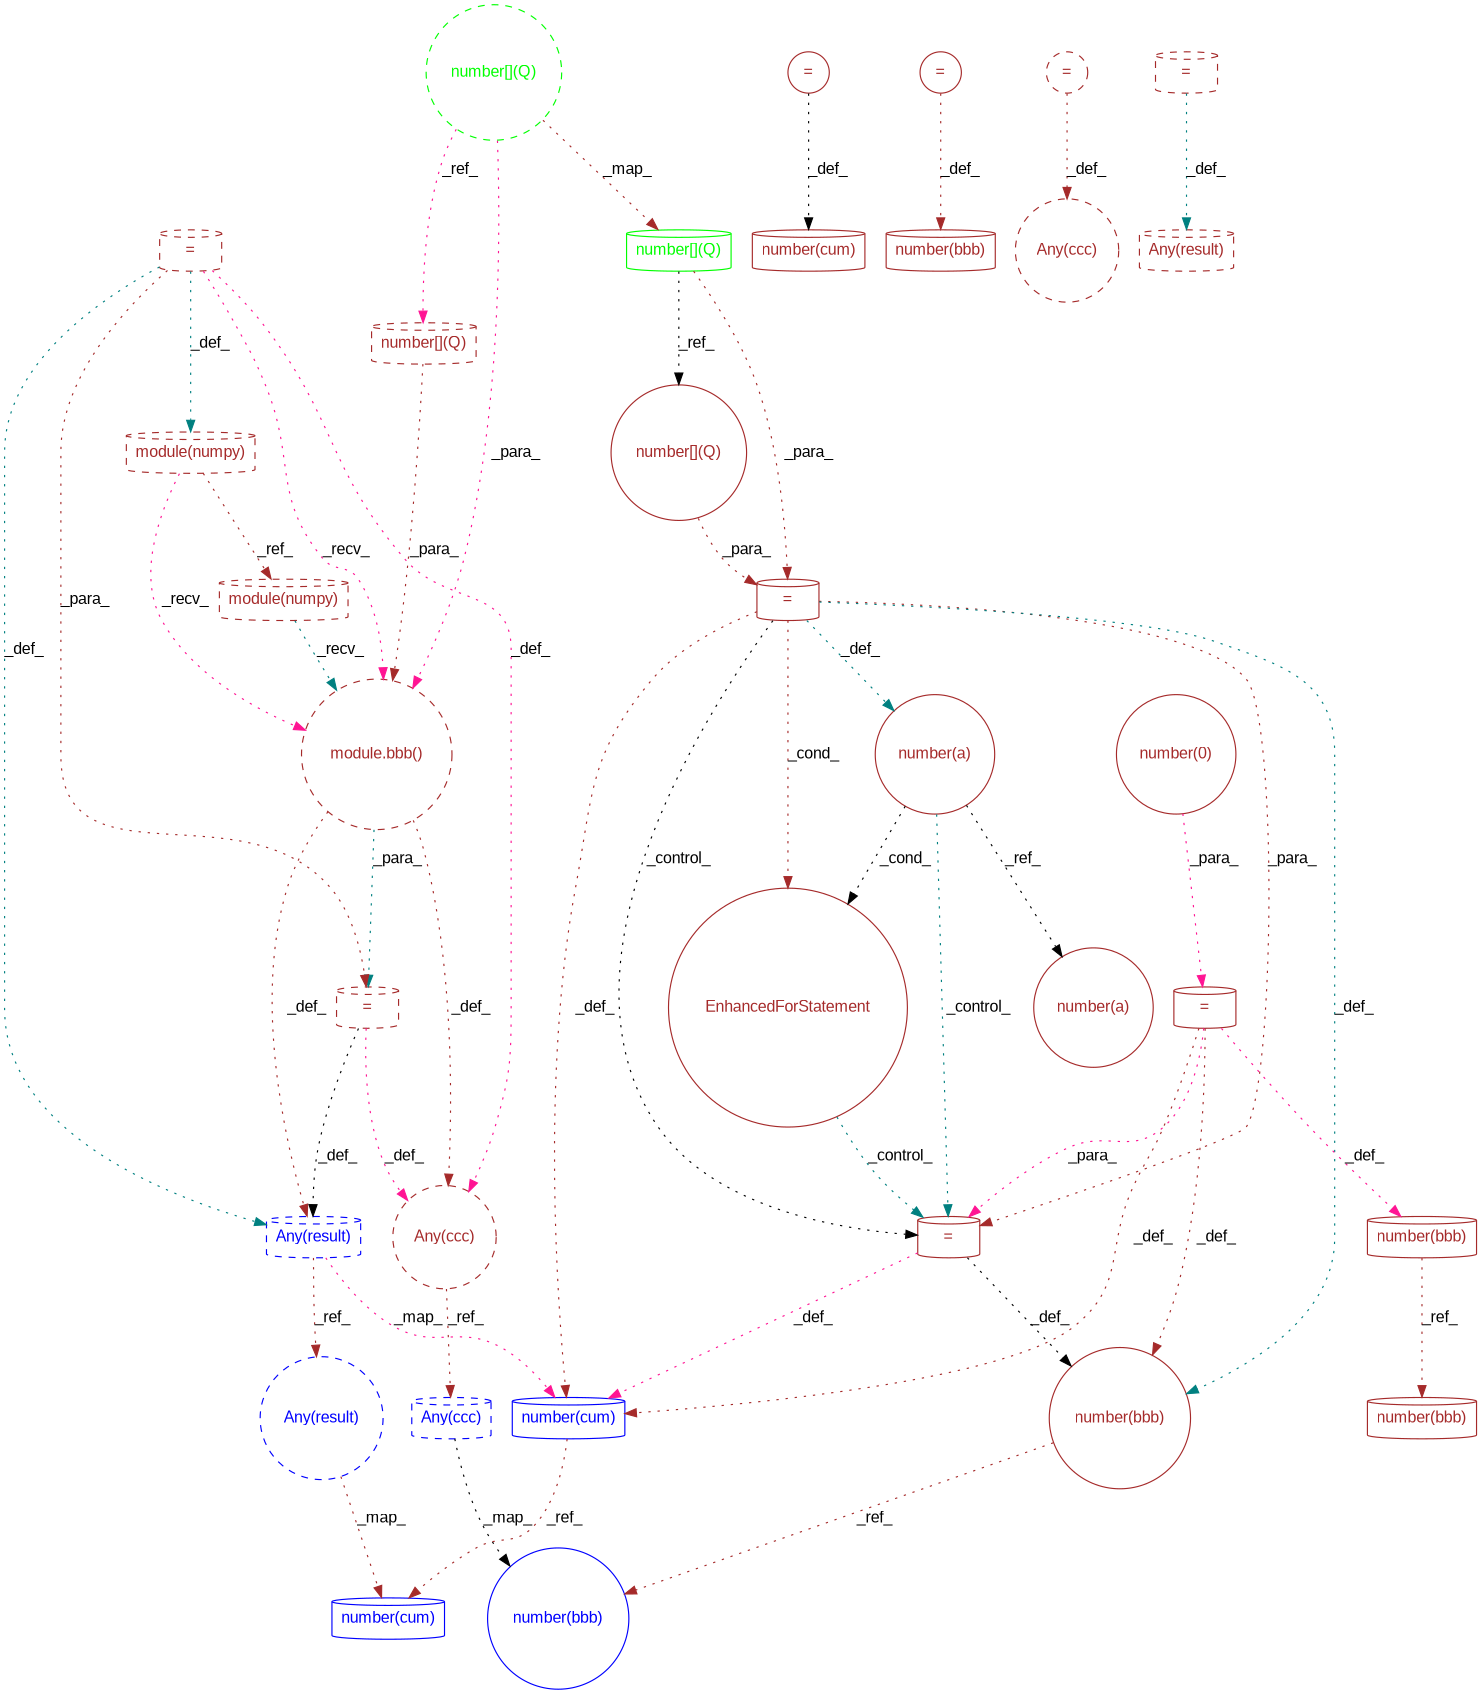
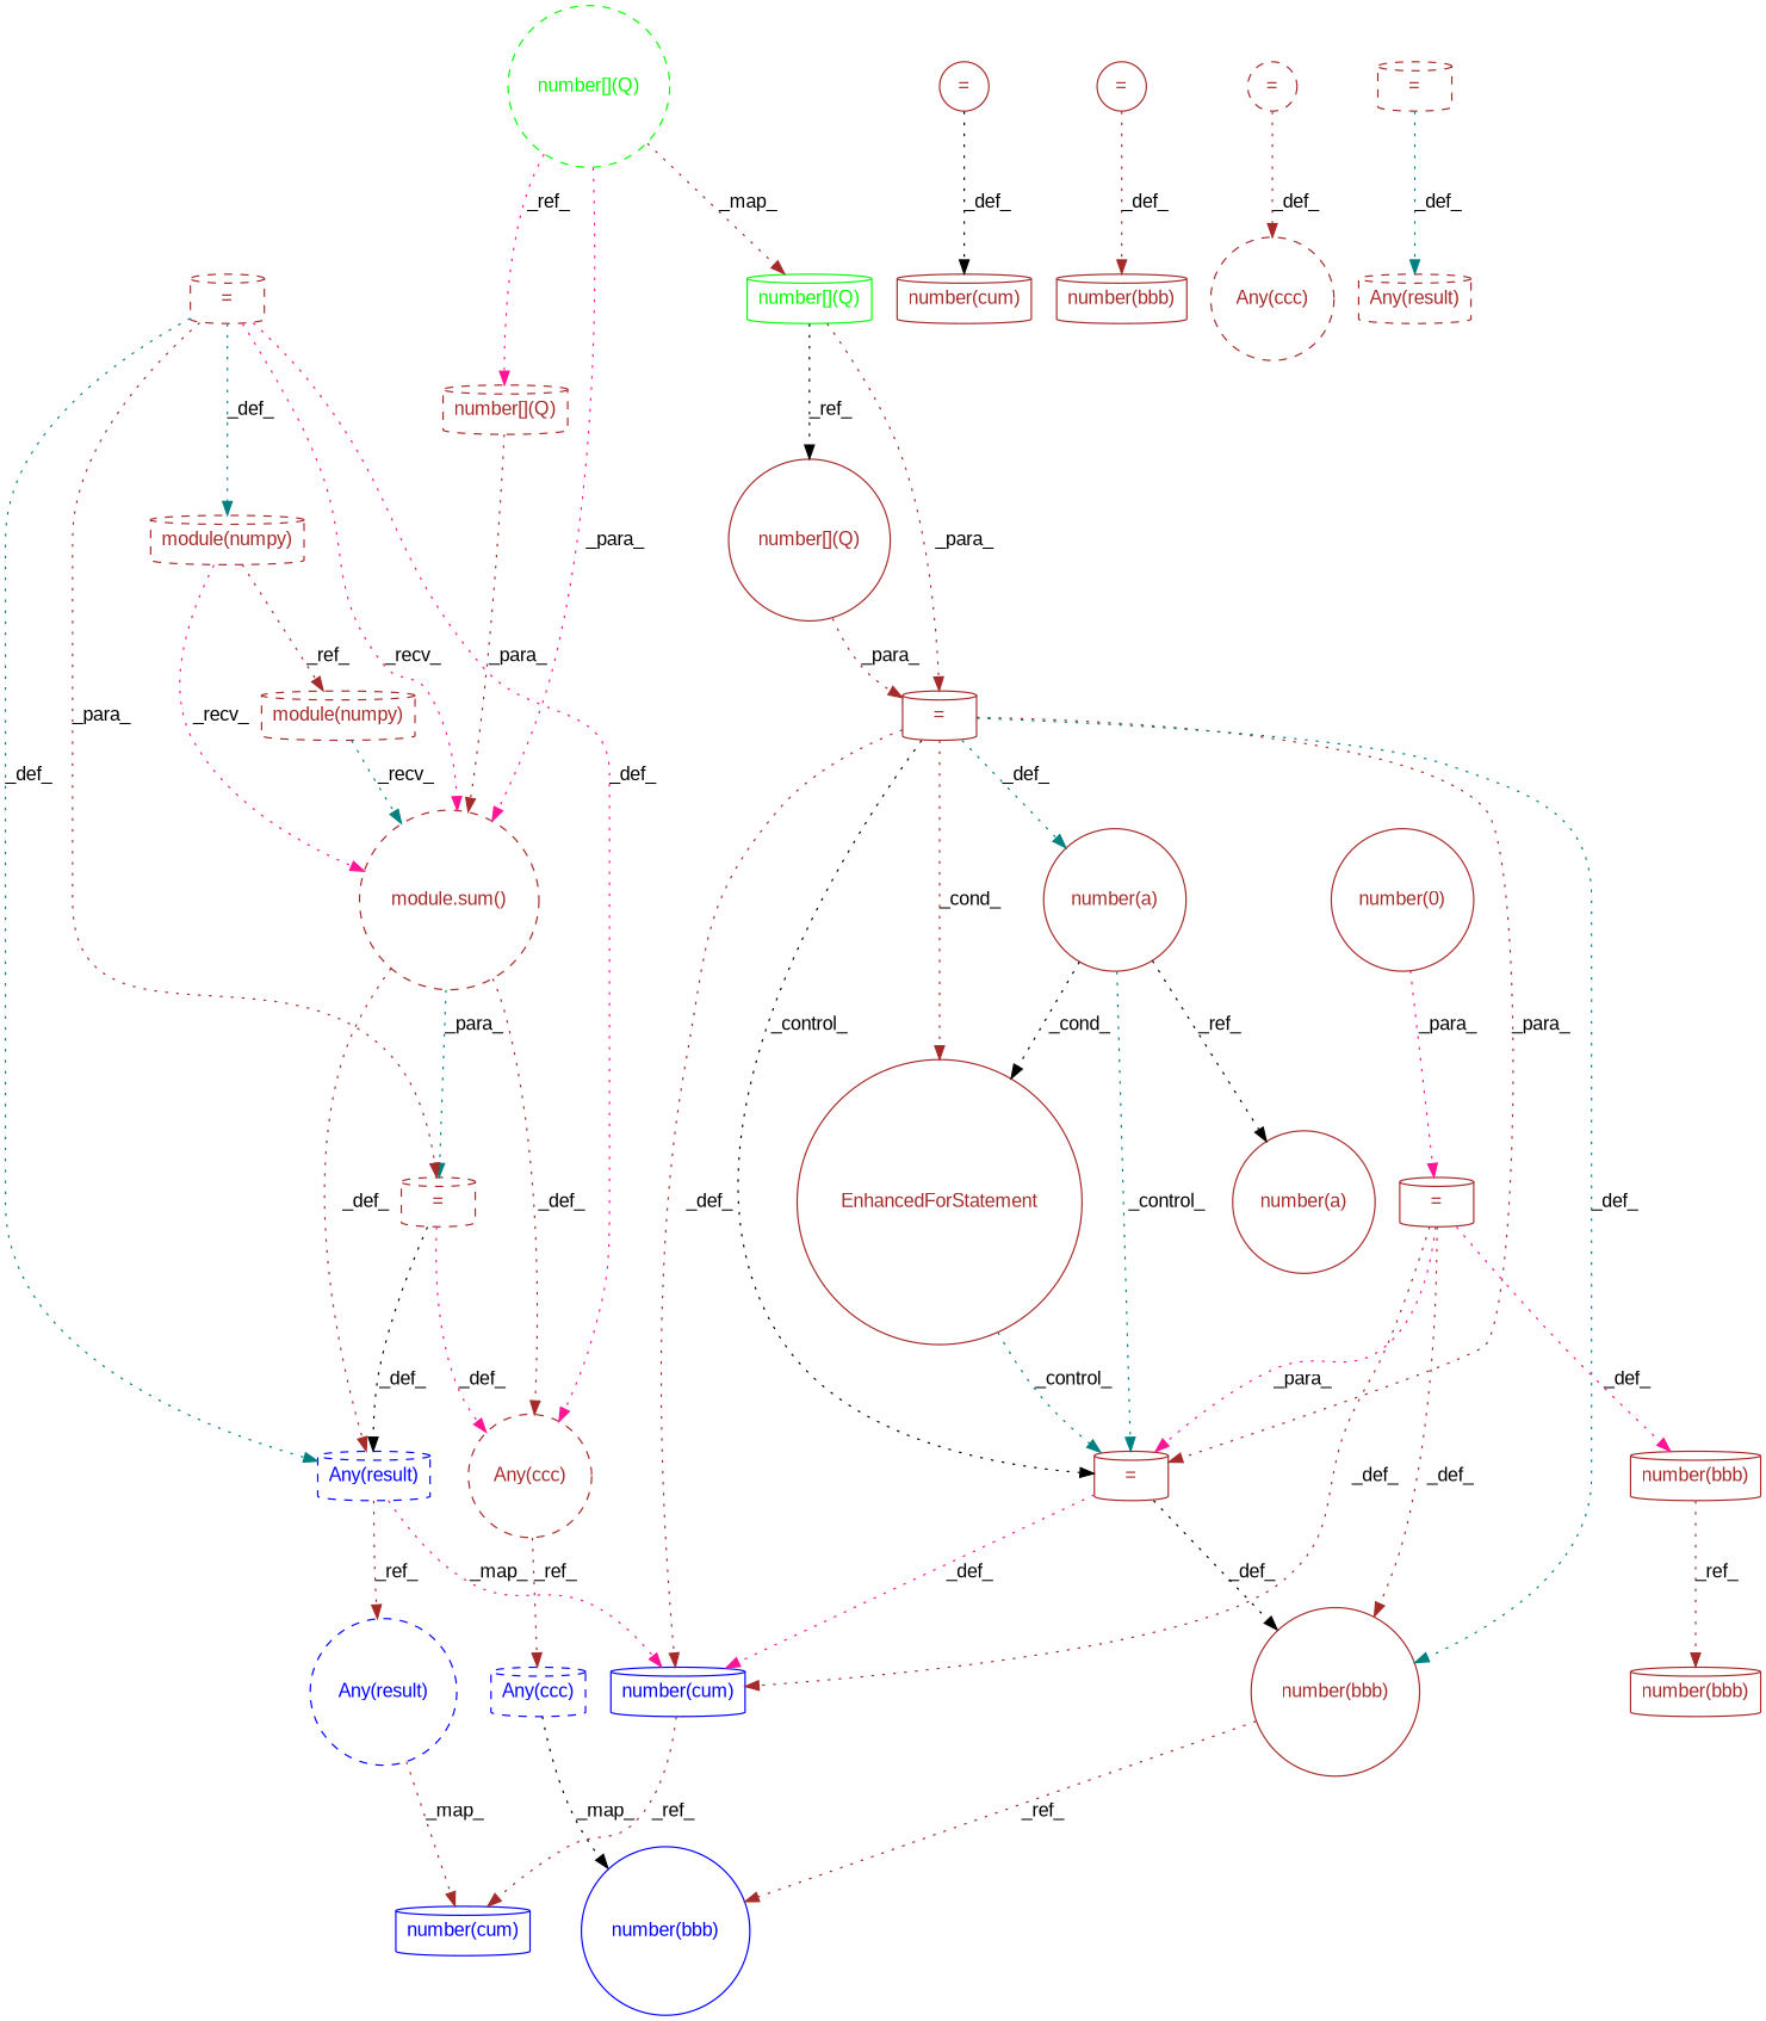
  digraph {
    fontname="Liberation Sans"
    node [color=brown fontcolor=brown shape=cylinder style=solid fontname="Liberation Sans"]
    edge [style=dotted color=brown fontname="Liberation Sans"]
    n1 [label="Any(ccc)" shape=circle style=dashed]
    n2 [color=blue fontcolor=blue label="Any(ccc)" style=dashed]
    n3 [label="number(cum)"]
    n4 [color=blue fontcolor=blue label="number(bbb)" shape=circle]
    n5 [label="module(numpy)" style=dashed]
-   n6 [label="module.bbb()" shape=circle style=dashed]
+   n6 [label="module.sum()" shape=circle style=dashed]
    n7 [color=blue fontcolor=blue label="Any(result)" style=dashed]
    n8 [label="=" style=dashed]
    n9 [label="="]
    n10 [label="number(bbb)" shape=circle]
    n11 [color=blue fontcolor=blue label="number(cum)"]
    n12 [label="number(bbb)"]
    n13 [color=blue fontcolor=blue label="number(cum)"]
    n14 [label="number[](Q)" shape=circle]
    n15 [label="="]
    n16 [label="number(bbb)"]
    n17 [color=blue fontcolor=blue label="Any(result)" shape=circle style=dashed]
    n18 [label="number[](Q)" style=dashed]
    n19 [label="number(bbb)"]
    n20 [label="=" shape=circle style=dashed]
    n21 [label="Any(ccc)" shape=circle style=dashed]
    n22 [color=green fontcolor=green label="number[](Q)"]
    n23 [label="=" style=dashed]
    n24 [label="module(numpy)" style=dashed]
    n25 [label=EnhancedForStatement shape=circle]
    n26 [label="number(a)" shape=circle]
    n27 [label="number(a)" shape=circle]
    n28 [label="number(0)" shape=circle]
    n29 [label="="]
    n30 [color=green fontcolor=green label="number[](Q)" shape=circle style=dashed]
    n31 [label="=" shape=circle]
    n32 [label="Any(result)" style=dashed]
    n33 [label="=" style=dashed]
    n34 [label="=" shape=circle]
    n1 -> n2 [label=_ref_]
    n2 -> n4 [label=_map_ color=black]
    n5 -> n6 [label=_recv_ color=teal]
    n6 -> n1 [label=_def_]
    n6 -> n7 [label=_def_]
    n6 -> n8 [label=_para_ color=teal]
    n7 -> n11 [label=_map_ color=deeppink]
    n7 -> n17 [label=_ref_]
    n8 -> n1 [label=_def_ color=deeppink]
    n8 -> n7 [label=_def_ color=black]
    n9 -> n10 [label=_def_ color=black]
    n9 -> n11 [label=_def_ color=deeppink]
    n10 -> n4 [label=_ref_]
    n11 -> n13 [label=_ref_]
    n14 -> n15 [label=_para_]
    n15 -> n9 [label=_para_]
    n15 -> n9 [label=_control_ color=black]
    n15 -> n10 [label=_def_ color=teal]
    n15 -> n11 [label=_def_]
    n15 -> n25 [label=_cond_]
    n15 -> n27 [label=_def_ color=teal]
    n17 -> n13 [label=_map_]
    n18 -> n6 [label=_para_]
    n19 -> n12 [label=_ref_]
    n20 -> n21 [label=_def_]
    n22 -> n14 [label=_ref_ color=black]
    n22 -> n15 [label=_para_]
    n23 -> n1 [label=_def_ color=deeppink]
    n23 -> n6 [label=_recv_ color=deeppink]
    n23 -> n7 [label=_def_ color=teal]
    n23 -> n8 [label=_para_]
    n23 -> n24 [label=_def_ color=teal]
    n24 -> n5 [label=_ref_]
    n24 -> n6 [label=_recv_ color=deeppink]
    n25 -> n9 [label=_control_ color=teal]
    n27 -> n9 [label=_control_ color=teal]
    n27 -> n25 [label=_cond_ color=black]
    n27 -> n26 [label=_ref_ color=black]
    n28 -> n29 [label=_para_ color=deeppink]
    n29 -> n9 [label=_para_ color=deeppink]
    n29 -> n10 [label=_def_]
    n29 -> n11 [label=_def_]
    n29 -> n19 [label=_def_ color=deeppink]
    n30 -> n6 [label=_para_ color=deeppink]
    n30 -> n18 [label=_ref_ color=deeppink]
    n30 -> n22 [label=_map_]
    n31 -> n16 [label=_def_]
    n33 -> n32 [label=_def_ color=teal]
    n34 -> n3 [label=_def_ color=black]
  }
